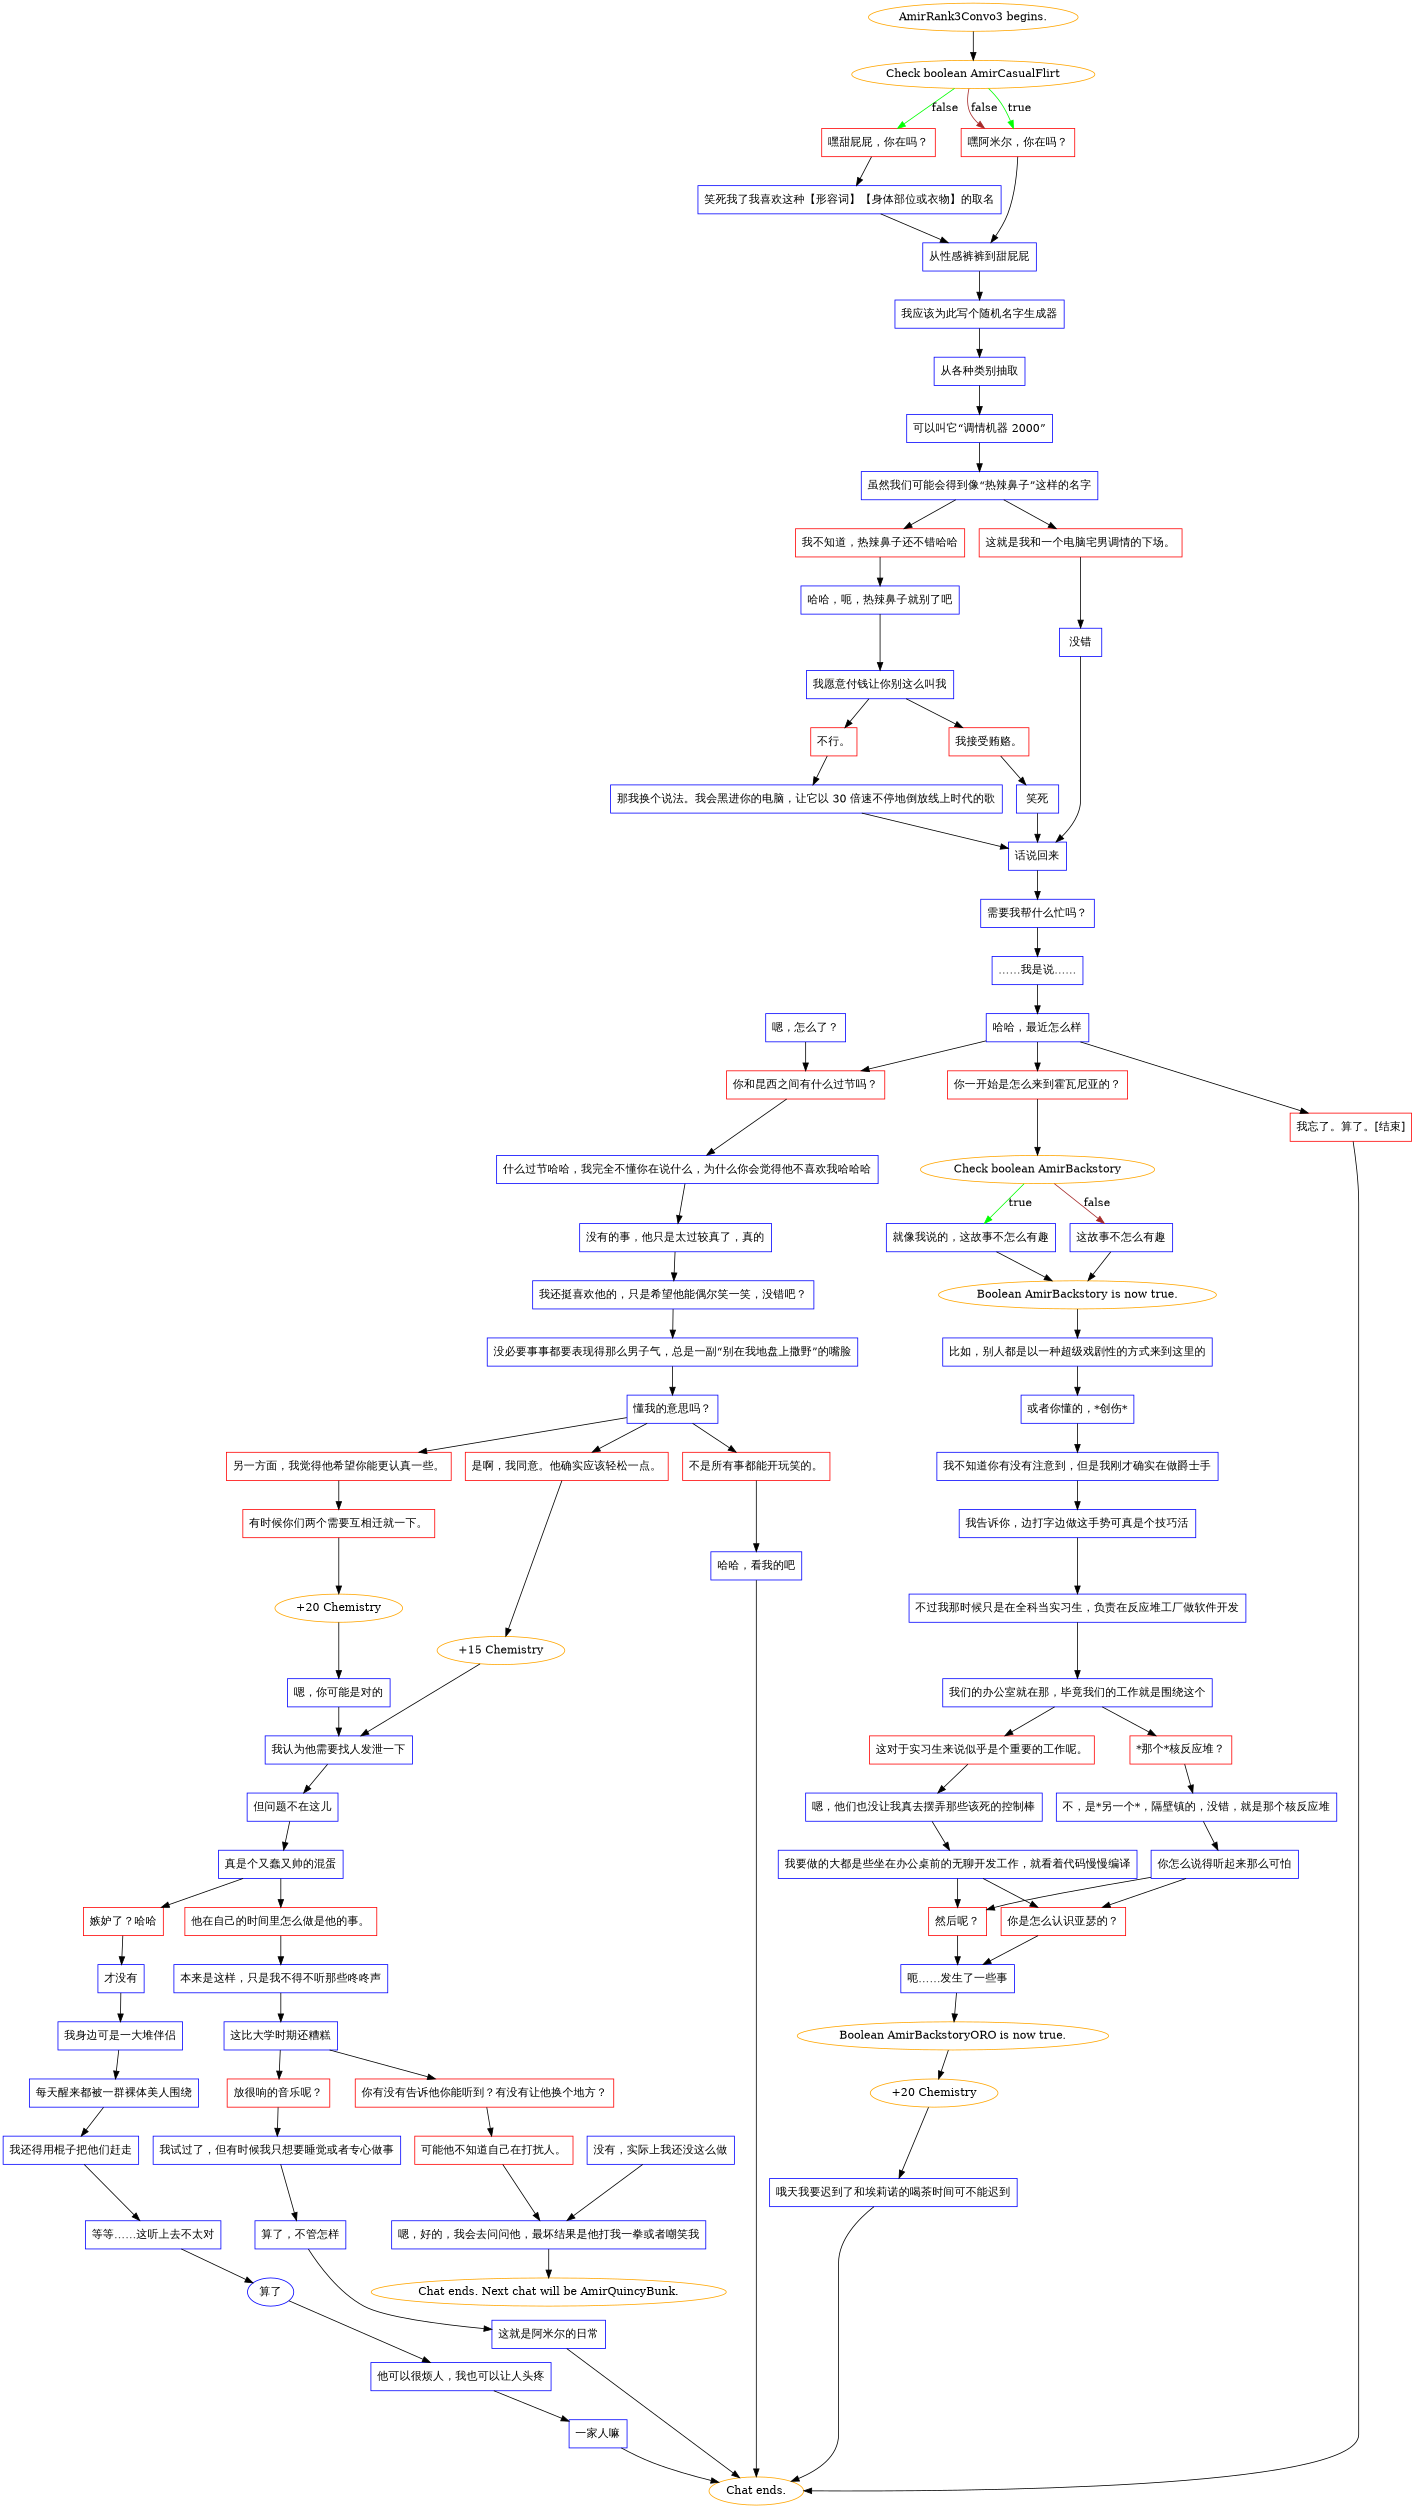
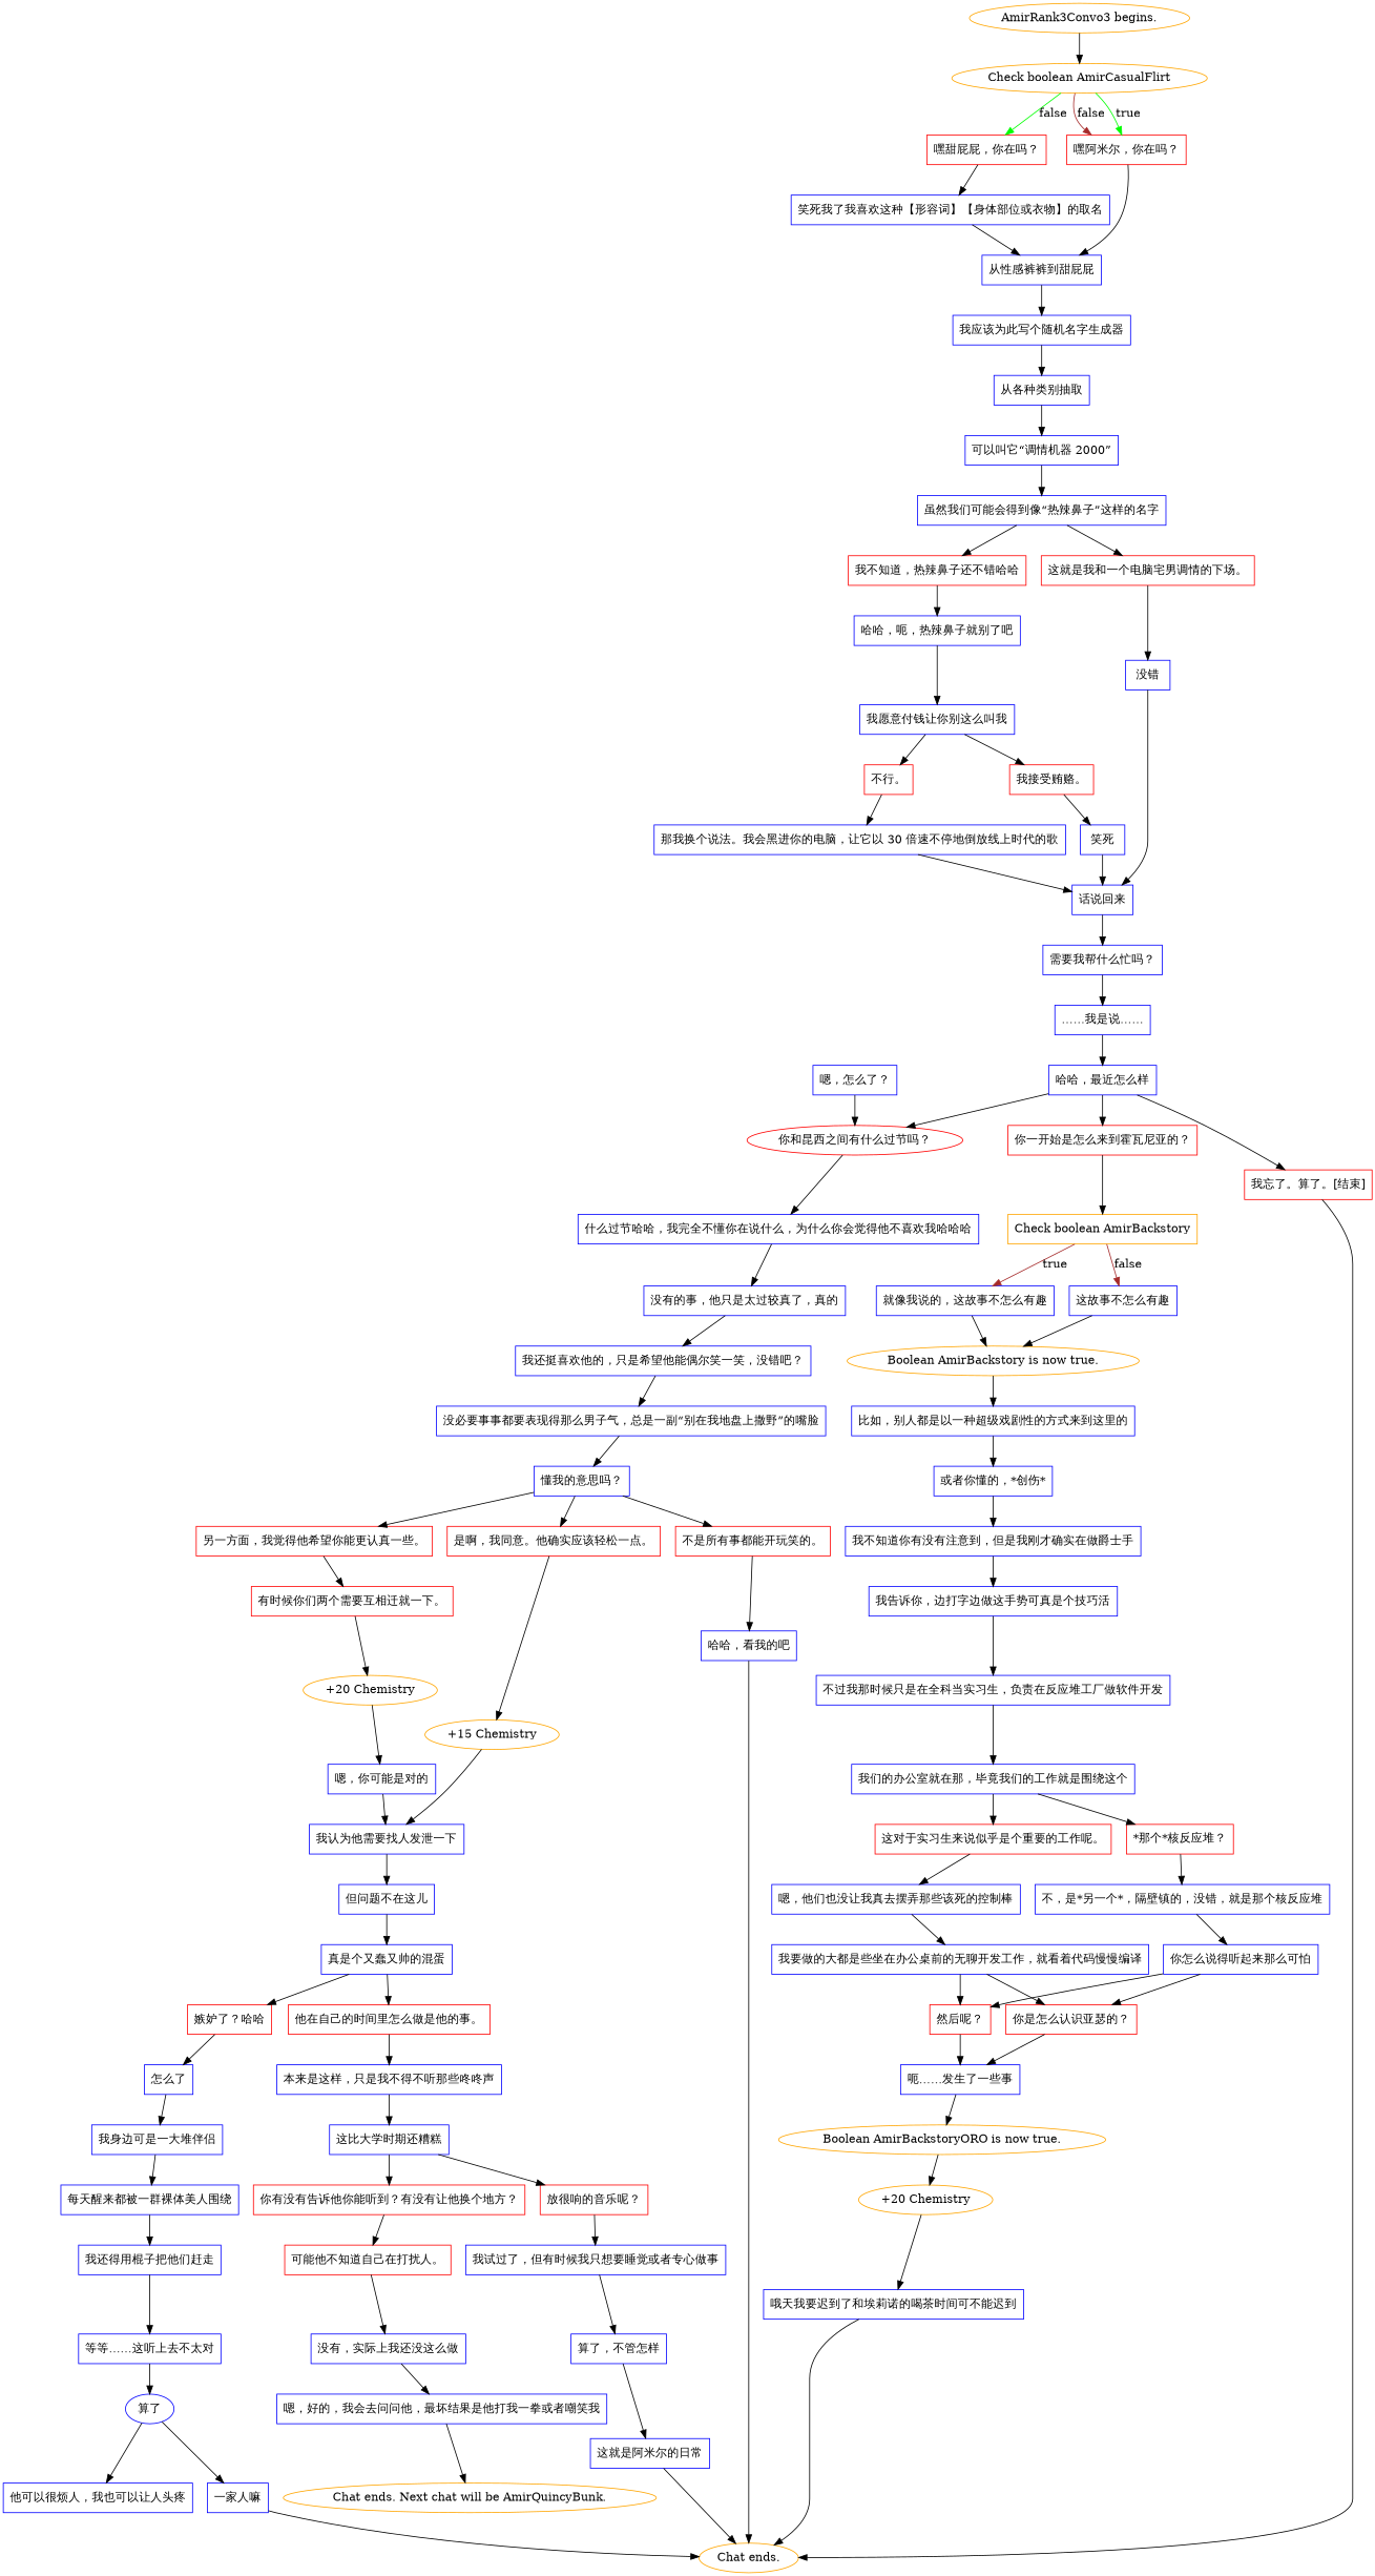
  digraph {
    node [color=blue shape=box]
    "AmirRank3Convo3 begins." [color=orange shape=""]
    n2 [color=orange label="Check boolean AmirCasualFlirt" shape=""]
    n3 [color=red label="嘿甜屁屁，你在吗？"]
    n4 [color=red label="嘿阿米尔，你在吗？"]
    n5 [label="笑死我了我喜欢这种【形容词】【身体部位或衣物】的取名"]
    n6 [label="从性感裤裤到甜屁屁"]
    n7 [label="嗯，怎么了？"]
-   n8 [color=red label="你和昆西之间有什么过节吗？"]
+   n8 [color=red label="你和昆西之间有什么过节吗？" shape=ellipse]
    n9 [label="我应该为此写个随机名字生成器"]
    n10 [label="什么过节哈哈，我完全不懂你在说什么，为什么你会觉得他不喜欢我哈哈哈"]
    n11 [label="从各种类别抽取"]
    n12 [label="没有的事，他只是太过较真了，真的"]
    n13 [label="可以叫它“调情机器 2000”"]
    n14 [label="我还挺喜欢他的，只是希望他能偶尔笑一笑，没错吧？"]
    n15 [label="虽然我们可能会得到像“热辣鼻子”这样的名字"]
    n16 [label="没必要事事都要表现得那么男子气，总是一副“别在我地盘上撒野”的嘴脸"]
    n17 [color=red label="我不知道，热辣鼻子还不错哈哈"]
    n18 [color=red label="这就是我和一个电脑宅男调情的下场。"]
    n19 [label="懂我的意思吗？"]
    n20 [label="哈哈，呃，热辣鼻子就别了吧"]
    n21 [label="没错"]
    n22 [color=red label="另一方面，我觉得他希望你能更认真一些。"]
    n23 [color=red label="是啊，我同意。他确实应该轻松一点。"]
    n24 [color=red label="不是所有事都能开玩笑的。"]
    n25 [label="我愿意付钱让你别这么叫我"]
    n26 [label="话说回来"]
    n27 [color=red label="有时候你们两个需要互相迁就一下。"]
    n28 [color=orange label="+15 Chemistry" shape=""]
    n29 [label="哈哈，看我的吧"]
    n30 [color=red label="我接受贿赂。"]
    n31 [color=red label="不行。"]
    n32 [label="需要我帮什么忙吗？"]
    n33 [color=orange label="+20 Chemistry" shape=""]
    n34 [label="我认为他需要找人发泄一下"]
    "Chat ends." [color=orange shape=""]
    n36 [label="笑死"]
    n37 [label="那我换个说法。我会黑进你的电脑，让它以 30 倍速不停地倒放线上时代的歌"]
    n38 [label="……我是说……"]
    n39 [label="嗯，你可能是对的"]
    n40 [label="但问题不在这儿"]
    n41 [label="哈哈，最近怎么样"]
    n42 [label="真是个又蠢又帅的混蛋"]
    n43 [color=red label="你一开始是怎么来到霍瓦尼亚的？"]
    n44 [color=red label="我忘了。算了。[结束]"]
    n45 [color=red label="嫉妒了？哈哈"]
    n46 [color=red label="他在自己的时间里怎么做是他的事。"]
-   n47 [color=orange label="Check boolean AmirBackstory" shape=""]
-   n48 [label="才没有"]
+   n47 [color=orange label="Check boolean AmirBackstory"]
+   n48 [label="怎么了"]
    n49 [label="本来是这样，只是我不得不听那些咚咚声"]
    n50 [label="就像我说的，这故事不怎么有趣"]
    n51 [label="这故事不怎么有趣"]
    n52 [label="我身边可是一大堆伴侣"]
    n53 [label="这比大学时期还糟糕"]
    n54 [color=orange label="Boolean AmirBackstory is now true." shape=""]
    n55 [label="每天醒来都被一群裸体美人围绕"]
    n56 [color=red label="你有没有告诉他你能听到？有没有让他换个地方？"]
    n57 [color=red label="放很响的音乐呢？"]
    n58 [label="比如，别人都是以一种超级戏剧性的方式来到这里的"]
    n59 [label="我还得用棍子把他们赶走"]
    n60 [color=red label="可能他不知道自己在打扰人。"]
    n61 [label="我试过了，但有时候我只想要睡觉或者专心做事"]
    n62 [label="或者你懂的，*创伤*"]
    n63 [label="等等……这听上去不太对"]
    n64 [label="没有，实际上我还没这么做"]
    n65 [label="算了，不管怎样"]
    n66 [label="我不知道你有没有注意到，但是我刚才确实在做爵士手"]
    n67 [label="算了" shape=ellipse]
    n68 [label="嗯，好的，我会去问问他，最坏结果是他打我一拳或者嘲笑我"]
    n69 [label="这就是阿米尔的日常"]
    n70 [label="我告诉你，边打字边做这手势可真是个技巧活"]
    n71 [label="他可以很烦人，我也可以让人头疼"]
    "Chat ends. Next chat will be AmirQuincyBunk." [color=orange shape=""]
    n73 [label="不过我那时候只是在全科当实习生，负责在反应堆工厂做软件开发"]
    n74 [label="一家人嘛"]
    n75 [label="我们的办公室就在那，毕竟我们的工作就是围绕这个"]
    n76 [color=red label="*那个*核反应堆？"]
    n77 [color=red label="这对于实习生来说似乎是个重要的工作呢。"]
    n78 [label="不，是*另一个*，隔壁镇的，没错，就是那个核反应堆"]
    n79 [label="嗯，他们也没让我真去摆弄那些该死的控制棒"]
    n80 [label="你怎么说得听起来那么可怕"]
    n81 [label="我要做的大都是些坐在办公桌前的无聊开发工作，就看着代码慢慢编译"]
    n82 [color=red label="然后呢？"]
    n83 [color=red label="你是怎么认识亚瑟的？"]
    n84 [label="呃……发生了一些事"]
    n85 [color=orange label="Boolean AmirBackstoryORO is now true." shape=""]
    n86 [color=orange label="+20 Chemistry" shape=""]
    n87 [label="哦天我要迟到了和埃莉诺的喝茶时间可不能迟到"]
    "AmirRank3Convo3 begins." -> n2
    n2 -> n3 [color=green label=false]
    n2 -> n4 [color=green label=true]
    n2 -> n4 [color=brown label=false]
    n3 -> n5
    n4 -> n6
    n5 -> n6
    n6 -> n9
    n7 -> n8
    n8 -> n10
    n9 -> n11
    n10 -> n12
    n11 -> n13
    n12 -> n14
    n13 -> n15
    n14 -> n16
    n15 -> n17
    n15 -> n18
    n16 -> n19
    n17 -> n20
    n18 -> n21
    n19 -> n22
    n19 -> n23
    n19 -> n24
    n20 -> n25
    n21 -> n26
    n22 -> n27
    n23 -> n28
    n24 -> n29
    n25 -> n30
    n25 -> n31
    n26 -> n32
    n27 -> n33
    n28 -> n34
    n29 -> "Chat ends."
    n30 -> n36
    n31 -> n37
    n32 -> n38
    n33 -> n39
    n34 -> n40
    n36 -> n26
    n37 -> n26
    n38 -> n41
    n39 -> n34
    n40 -> n42
    n41 -> n8
    n41 -> n43
    n41 -> n44
    n42 -> n45
    n42 -> n46
    n43 -> n47
    n44 -> "Chat ends."
    n45 -> n48
    n46 -> n49
-   n47 -> n50 [color=green label=true]
+   n47 -> n50 [color=brown label=true]
    n47 -> n51 [color=brown label=false]
    n48 -> n52
    n49 -> n53
    n50 -> n54
    n51 -> n54
    n52 -> n55
    n53 -> n56
    n53 -> n57
    n54 -> n58
    n55 -> n59
    n56 -> n60
    n57 -> n61
    n58 -> n62
    n59 -> n63
-   n60 -> n68
+   n60 -> n64
    n61 -> n65
    n62 -> n66
    n63 -> n67
    n64 -> n68
    n65 -> n69
    n66 -> n70
    n67 -> n71
    n68 -> "Chat ends. Next chat will be AmirQuincyBunk."
    n69 -> "Chat ends."
    n70 -> n73
-   n71 -> n74
+   n67 -> n74
    n73 -> n75
    n74 -> "Chat ends."
    n75 -> n76
    n75 -> n77
    n76 -> n78
    n77 -> n79
    n78 -> n80
    n79 -> n81
    n80 -> n82
    n80 -> n83
    n81 -> n82
    n81 -> n83
    n82 -> n84
    n83 -> n84
    n84 -> n85
    n85 -> n86
    n86 -> n87
    n87 -> "Chat ends."
  }
